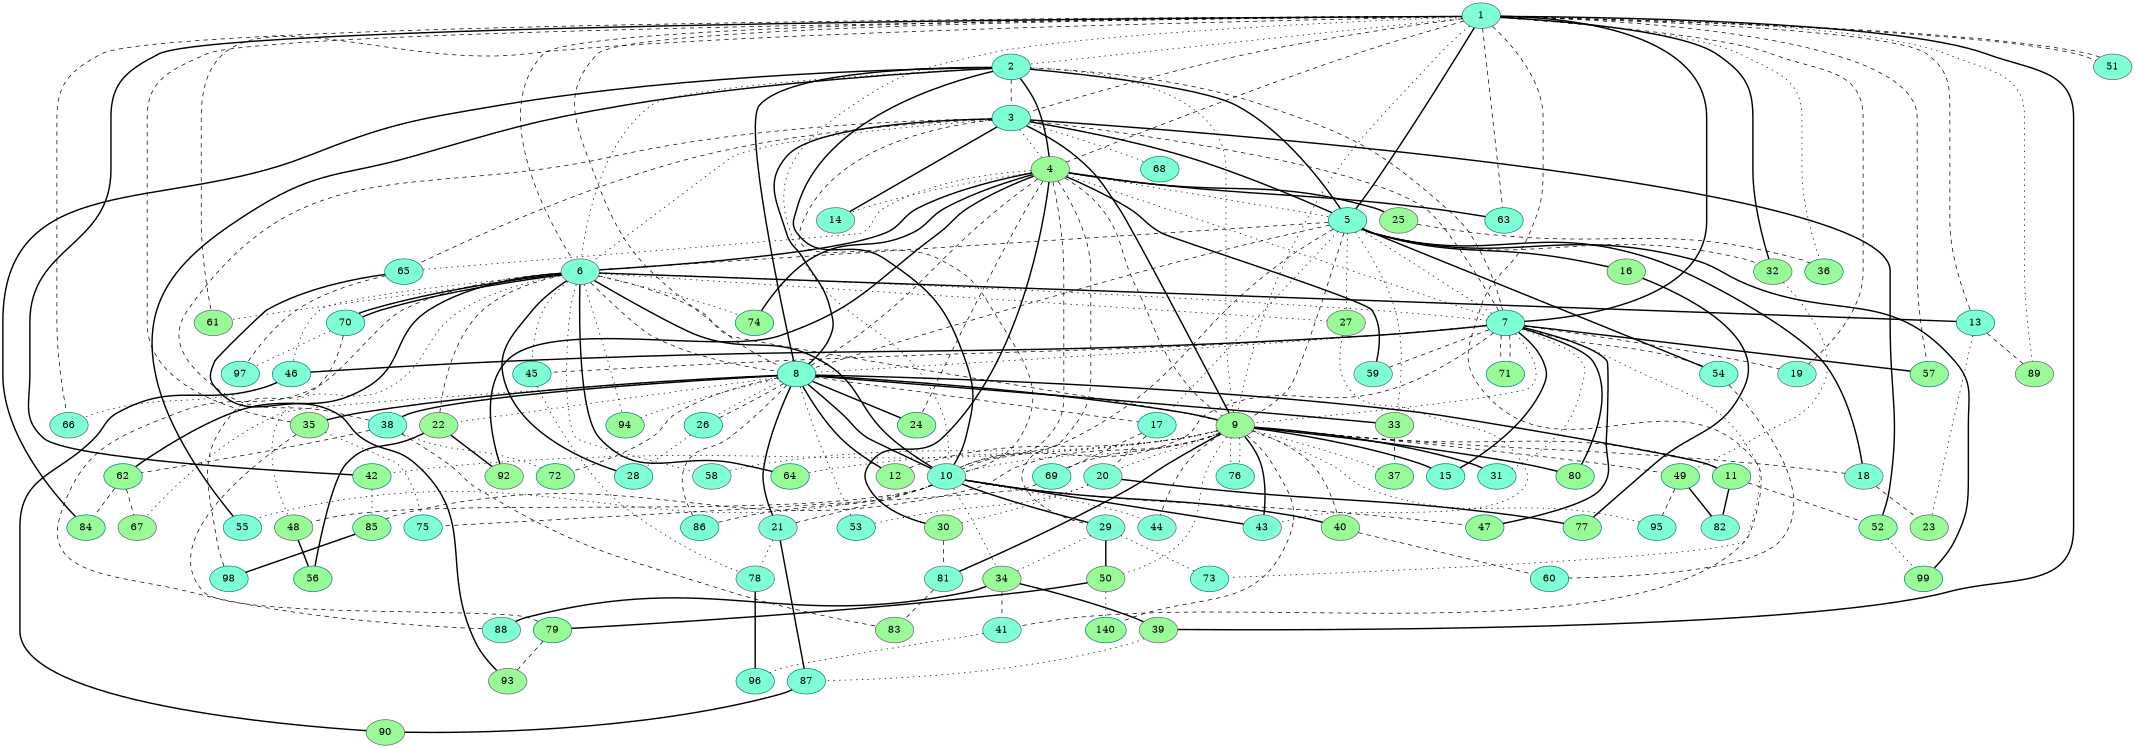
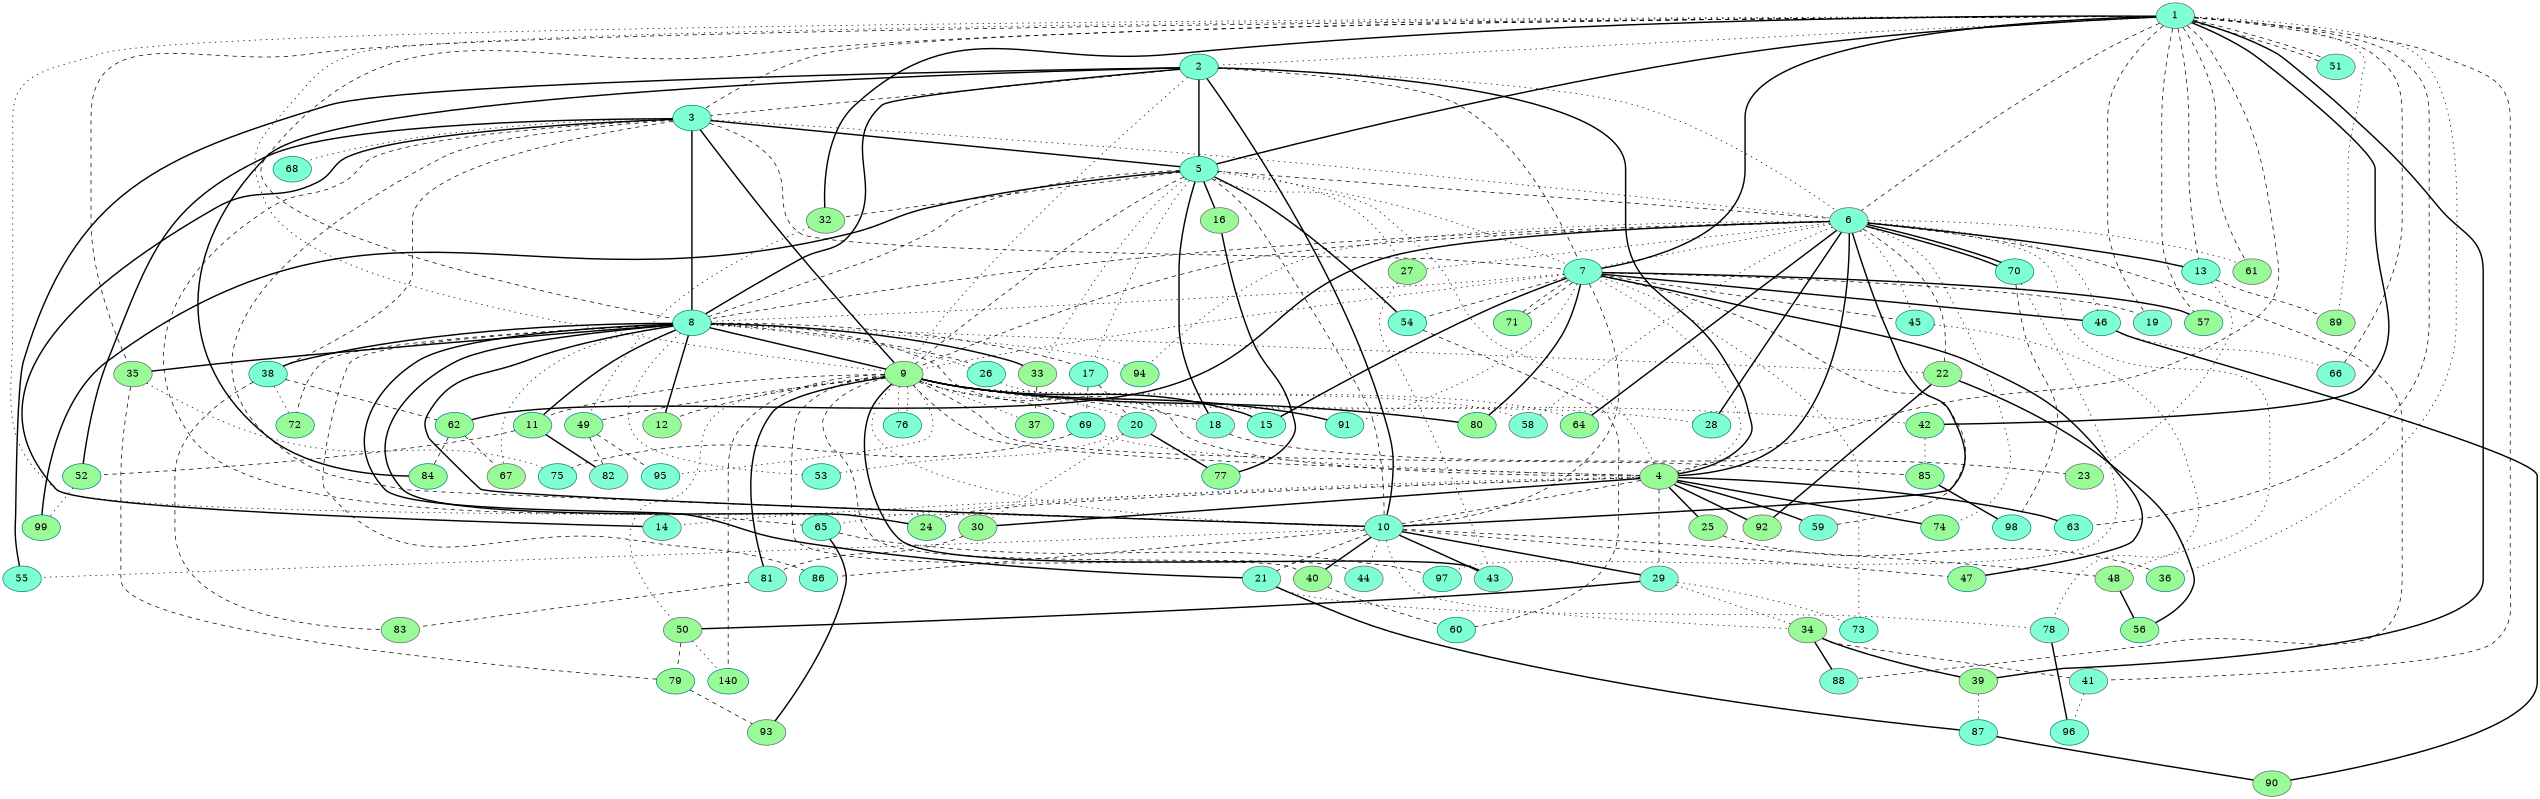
  graph {
    node [color=teal fillcolor=aquamarine style=filled]
    edge [style=dashed]
    1 [color=gray40]
    2
    3
    4 [color=gray40 fillcolor=palegreen]
    5
    6 [color=gray40]
    7
    8
    9 [color=gray40 fillcolor=palegreen]
    10 [color=gray40]
    13
    19 [color=gray40]
    32 [color=gray40 fillcolor=palegreen]
    35 [color=gray40 fillcolor=palegreen]
    36 [fillcolor=palegreen]
    39 [color=gray40 fillcolor=palegreen]
    41 [color=gray40]
    42 [fillcolor=palegreen]
    51 [color=gray40]
    57 [fillcolor=palegreen]
    61 [color=gray40 fillcolor=palegreen]
    63
    66 [color=gray40]
    89 [color=gray40 fillcolor=palegreen]
    55
    84 [fillcolor=palegreen]
    14 [color=gray40]
    38
    52 [fillcolor=palegreen]
    65
    68
    25 [color=gray40 fillcolor=palegreen]
    24 [fillcolor=palegreen]
    29 [color=gray40]
    30 [color=gray40 fillcolor=palegreen]
    59 [color=gray40]
    74 [fillcolor=palegreen]
    92 [color=gray40 fillcolor=palegreen]
    16 [color=gray40 fillcolor=palegreen]
    17
    18 [color=gray40]
    27 [color=gray40 fillcolor=palegreen]
    33 [color=gray40 fillcolor=palegreen]
    54
    99 [fillcolor=palegreen]
    22 [color=gray40 fillcolor=palegreen]
    28
    45
    46
    48 [color=gray40 fillcolor=palegreen]
    58 [color=gray40]
    62 [fillcolor=palegreen]
    64 [fillcolor=palegreen]
    70
    88 [color=gray40]
    94 [fillcolor=palegreen]
    15
-   31
+   31 [label=91]
    47 [fillcolor=palegreen]
    71 [fillcolor=palegreen]
    73
    80 [fillcolor=palegreen]
    11 [fillcolor=palegreen]
    12 [color=gray40 fillcolor=palegreen]
    21 [color=gray40]
    26
    53
    67 [color=gray40 fillcolor=palegreen]
    72 [fillcolor=palegreen]
    86
    20 [color=gray40]
    37 [fillcolor=palegreen]
    40 [color=gray40 fillcolor=palegreen]
    44 [color=gray40]
    49 [fillcolor=palegreen]
    50 [color=gray40 fillcolor=palegreen]
    69
    76
    81 [color=gray40]
    85 [fillcolor=palegreen]
    95
    n82 [fillcolor=palegreen label=140]
    43 [color=gray40]
    34 [color=gray40 fillcolor=palegreen]
    23 [color=gray40 fillcolor=palegreen]
    75
    79 [fillcolor=palegreen]
    87
    96
    83 [color=gray40 fillcolor=palegreen]
    93 [color=gray40 fillcolor=palegreen]
    97
    77 [fillcolor=palegreen]
    60
    56 [fillcolor=palegreen]
    78 [color=gray40]
    90 [color=gray40 fillcolor=palegreen]
    98
    82 [color=gray40]
    1 -- 2 [style=dotted]
    1 -- 3
    1 -- 4
    1 -- 5 [style=bold]
    1 -- 6
    1 -- 7 [style=bold]
    1 -- 8
    1 -- 9 [style=dotted]
    1 -- 10 [style=dotted]
    1 -- 13
    1 -- 19
    1 -- 32 [style=bold]
    1 -- 35
    1 -- 36 [style=dotted]
    1 -- 39 [style=bold]
    1 -- 41
    1 -- 42 [style=bold]
    1 -- 51
    1 -- 51
    1 -- 57
    1 -- 61
    1 -- 63
    1 -- 66
    1 -- 89 [style=dotted]
    2 -- 3
    2 -- 4 [style=bold]
    2 -- 5 [style=bold]
    2 -- 6 [style=dotted]
    2 -- 7
    2 -- 8 [style=bold]
    2 -- 9 [style=dotted]
    2 -- 10 [style=bold]
    2 -- 55 [style=bold]
    2 -- 84 [style=bold]
-   3 -- 4 [style=dotted]
+   69 -- 4 [style=dotted]
    3 -- 5 [style=bold]
    3 -- 6 [style=dotted]
    3 -- 7
    3 -- 8 [style=bold]
    3 -- 9 [style=bold]
    3 -- 10
    3 -- 14 [style=bold]
    3 -- 38
    3 -- 52 [style=bold]
    3 -- 65
    3 -- 68 [style=dotted]
    4 -- 5 [style=dotted]
    4 -- 6 [style=bold]
    4 -- 7 [style=dotted]
    4 -- 8
    4 -- 9
    4 -- 10
    4 -- 63 [style=bold]
    4 -- 14 [style=dotted]
    4 -- 65 [style=dotted]
    4 -- 25 [style=bold]
    4 -- 24
    4 -- 29
    4 -- 30 [style=bold]
    4 -- 59 [style=bold]
    4 -- 74 [style=bold]
    4 -- 92 [style=bold]
    5 -- 6
    5 -- 7 [style=dotted]
    5 -- 8
    5 -- 9
    5 -- 10
    5 -- 32
    5 -- 16 [style=bold]
    5 -- 17 [style=dotted]
    5 -- 18 [style=bold]
    5 -- 27 [style=dotted]
    5 -- 33 [style=dotted]
    5 -- 54 [style=bold]
    5 -- 99 [style=bold]
    6 -- 7 [style=dotted]
    6 -- 8
    6 -- 9
    6 -- 10 [style=bold]
    6 -- 13 [style=bold]
    6 -- 61 [style=dotted]
    6 -- 74 [style=dotted]
    6 -- 27 [style=dotted]
    6 -- 22
    6 -- 28 [style=bold]
    6 -- 45 [style=dotted]
    6 -- 46 [style=dotted]
    6 -- 48 [style=dotted]
    6 -- 58 [style=dotted]
    6 -- 62 [style=bold]
    6 -- 64 [style=bold]
    6 -- 70 [style=bold]
    6 -- 70 [style=bold]
    6 -- 88
    6 -- 94 [style=dotted]
    7 -- 8 [style=dotted]
    7 -- 9 [style=dotted]
    7 -- 10
    7 -- 19
    7 -- 57 [style=bold]
    7 -- 59
    7 -- 54
    7 -- 45
    7 -- 46 [style=bold]
    7 -- 15 [style=bold]
    7 -- 31 [style=dotted]
    7 -- 47 [style=bold]
    7 -- 71
    7 -- 71
    7 -- 73 [style=dotted]
    7 -- 80 [style=bold]
    8 -- 9 [style=bold]
    8 -- 10 [style=bold]
    8 -- 35 [style=bold]
    8 -- 38 [style=bold]
    8 -- 24 [style=bold]
    8 -- 17
    8 -- 33 [style=bold]
    8 -- 22 [style=dotted]
    8 -- 94 [style=dotted]
    8 -- 11 [style=bold]
    8 -- 12 [style=bold]
    8 -- 21 [style=bold]
    8 -- 26 [style=dotted]
    8 -- 26
    8 -- 53 [style=dotted]
    8 -- 67 [style=dotted]
    8 -- 72
    8 -- 86
    9 -- 10 [style=dotted]
    9 -- 42 [style=dotted]
    9 -- 18
    9 -- 58 [style=dotted]
    9 -- 64 [style=dotted]
    9 -- 15 [style=bold]
    9 -- 31 [style=bold]
    9 -- 80 [style=bold]
    9 -- 11
    9 -- 12
    9 -- 20 [style=dotted]
    9 -- 37 [style=dotted]
    9 -- 40
    9 -- 44
    9 -- 49
    9 -- 50 [style=dotted]
    9 -- 69
    9 -- 76 [style=dotted]
    9 -- 76 [style=dotted]
    9 -- 81 [style=bold]
    9 -- 85
    9 -- 95 [style=dotted]
    9 -- n82
    9 -- 43 [style=bold]
    10 -- 55 [style=dotted]
    10 -- 29 [style=bold]
    10 -- 48
    10 -- 47
    10 -- 21
    10 -- 86
    10 -- 40 [style=bold]
    10 -- 44 [style=dotted]
    10 -- 43 [style=bold]
    10 -- 34 [style=dotted]
    13 -- 89
    13 -- 23 [style=dotted]
    32 -- 49 [style=dotted]
    35 -- 75 [style=dotted]
    35 -- 79
    39 -- 87 [style=dotted]
    41 -- 96 [style=dotted]
    42 -- 85 [style=dotted]
    38 -- 62
    38 -- 72 [style=dotted]
    38 -- 83
    52 -- 99 [style=dotted]
    65 -- 93 [style=bold]
    65 -- 97
    25 -- 36
    29 -- 73 [style=dotted]
    29 -- 50 [style=bold]
    29 -- 34 [style=dotted]
    30 -- 81
    16 -- 77 [style=bold]
    17 -- 20
    17 -- 69
    18 -- 23
    27 -- 43 [style=dotted]
    33 -- 37
    54 -- 60
    22 -- 92 [style=bold]
    22 -- 56 [style=bold]
    45 -- 78 [style=dotted]
    46 -- 66 [style=dotted]
    46 -- 90 [style=bold]
    48 -- 56 [style=bold]
    62 -- 84
    62 -- 67
    70 -- 97 [style=dotted]
    70 -- 98
    11 -- 52
    11 -- 82 [style=bold]
    21 -- 87 [style=bold]
    21 -- 78 [style=dotted]
    26 -- 28 [style=dotted]
    20 -- 30 [style=dotted]
    20 -- 53 [style=dotted]
    20 -- 77 [style=bold]
    40 -- 60
    49 -- 95
-   49 -- 82 [style=bold]
+   49 -- 82
    50 -- n82 [style=dotted]
-   50 -- 79 [style=bold]
+   50 -- 79
    69 -- 75
    81 -- 83
    85 -- 98 [style=bold]
    34 -- 39 [style=bold]
    34 -- 41
    34 -- 88 [style=bold]
    79 -- 93
    87 -- 90 [style=bold]
    78 -- 96 [style=bold]
  }
